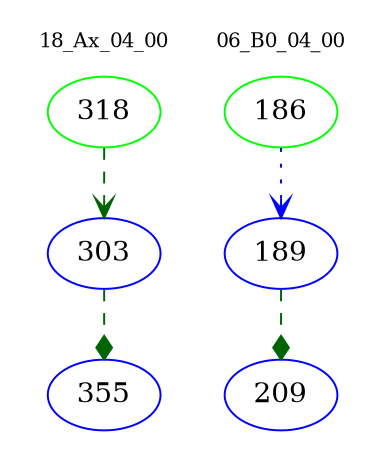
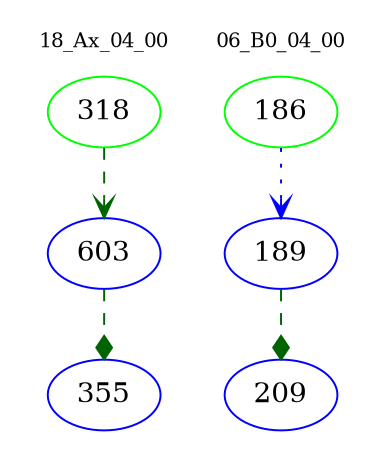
  digraph {
    node [color=blue]
    edge [arrowhead=vee color=darkgreen style=dashed]
    n1 [color=green label=318]
-   n2 [label=303]
+   n2 [label=603]
    n3 [label=355]
    n4 [color=green label=186]
    n5 [label=189]
    n6 [label=209]
    subgraph cluster_1 {
      color=white
      fontsize=10
      label="18_Ax_04_00"
      n1
      n2
      n3
    }
    subgraph cluster_2 {
      color=white
      fontsize=10
      label="06_B0_04_00"
      n4
      n5
      n6
    }
    n1 -> n2
    n2 -> n3 [arrowhead=diamond]
    n4 -> n5 [color=blue style=dotted]
    n5 -> n6 [arrowhead=diamond]
  }
